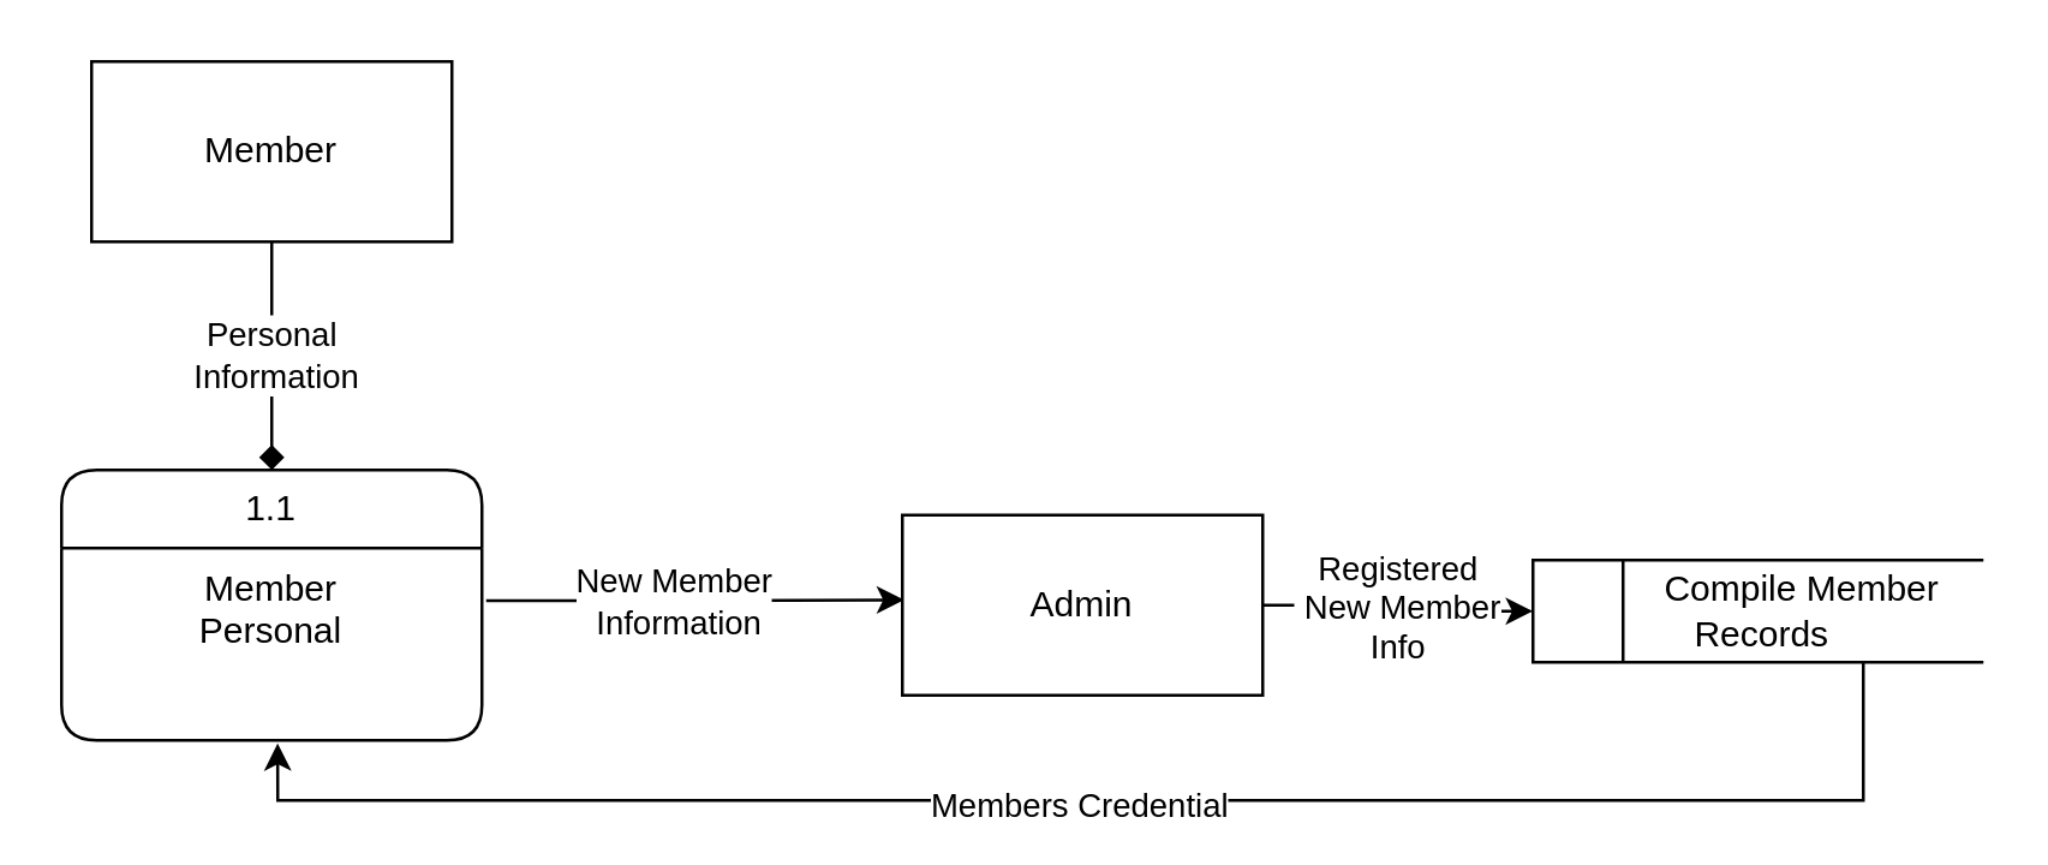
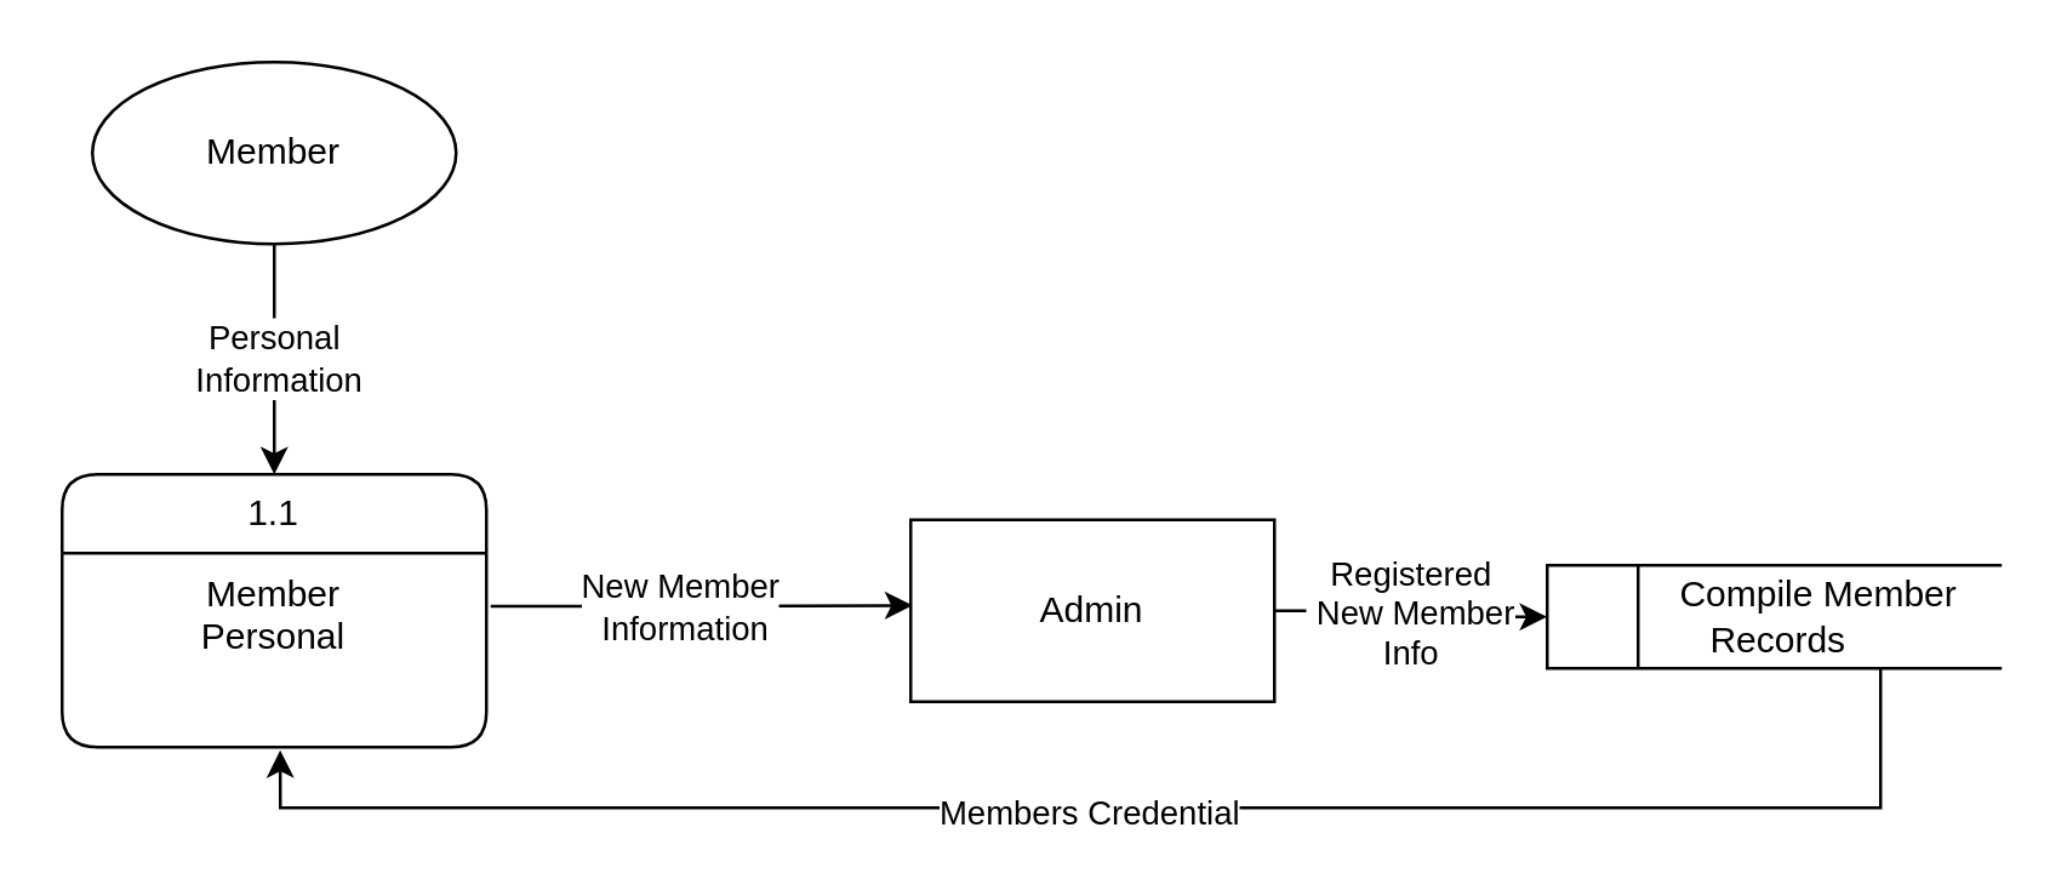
  <mxCell id="0" />
  <mxCell id="1" parent="0" />
- <mxCell id="2" value="&lt;div&gt;Personal&lt;/div&gt;&lt;div&gt;&amp;nbsp;Information&lt;/div&gt;" style="edgeStyle=orthogonalEdgeStyle;rounded=0;orthogonalLoop=1;jettySize=auto;html=1;exitX=0.5;exitY=1;exitDx=0;exitDy=0;entryX=0.5;entryY=0;entryDx=0;entryDy=0;endArrow=diamond;" parent="1" source="3" target="4" edge="1"><mxGeometry relative="1" as="geometry" /></mxCell>
- <mxCell id="3" value="Member " style="rounded=0;whiteSpace=wrap;html=1;" parent="1" vertex="1"><mxGeometry x="30" y="20" width="120" height="60" as="geometry" /></mxCell>
+ <mxCell id="2" value="&lt;div&gt;Personal&lt;/div&gt;&lt;div&gt;&amp;nbsp;Information&lt;/div&gt;" style="edgeStyle=orthogonalEdgeStyle;rounded=0;orthogonalLoop=1;jettySize=auto;html=1;exitX=0.5;exitY=1;exitDx=0;exitDy=0;entryX=0.5;entryY=0;entryDx=0;entryDy=0;" parent="1" source="3" target="4" edge="1"><mxGeometry relative="1" as="geometry" /></mxCell>
+ <mxCell id="3" value="Member " style="ellipse;whiteSpace=wrap;html=1;" parent="1" vertex="1"><mxGeometry x="30" y="20" width="120" height="60" as="geometry" /></mxCell>
  <mxCell id="4" value="&lt;div&gt;1.1&lt;/div&gt;" style="swimlane;fontStyle=0;childLayout=stackLayout;horizontal=1;startSize=26;fillColor=none;horizontalStack=0;resizeParent=1;resizeParentMax=0;resizeLast=0;collapsible=1;marginBottom=0;whiteSpace=wrap;html=1;rounded=1;" parent="1" vertex="1"><mxGeometry x="20" y="156" width="140" height="90" as="geometry" /></mxCell>
  <mxCell id="5" value="Member &lt;br&gt;Personal" style="text;strokeColor=none;fillColor=none;align=center;verticalAlign=top;spacingLeft=4;spacingRight=4;overflow=hidden;rotatable=0;points=[[0,0.5],[1,0.5]];portConstraint=eastwest;whiteSpace=wrap;html=1;" parent="4" vertex="1"><mxGeometry y="26" width="140" height="64" as="geometry" /></mxCell>
  <mxCell id="6" value="&lt;span style=&quot;white-space: pre;&quot;&gt;&#09;&lt;/span&gt;Compile Member Records" style="html=1;dashed=0;whiteSpace=wrap;shape=mxgraph.dfd.dataStoreID;align=center;spacingLeft=3;points=[[0,0],[0.5,0],[1,0],[0,0.5],[1,0.5],[0,1],[0.5,1],[1,1]];" parent="1" vertex="1"><mxGeometry x="510" y="186" width="150" height="34" as="geometry" /></mxCell>
  <mxCell id="7" style="edgeStyle=orthogonalEdgeStyle;rounded=0;orthogonalLoop=1;jettySize=auto;html=1;exitX=1.01;exitY=0.274;exitDx=0;exitDy=0;exitPerimeter=0;entryX=0.004;entryY=0.363;entryDx=0;entryDy=0;entryPerimeter=0;" parent="1" source="5" edge="1"><mxGeometry relative="1" as="geometry"><mxPoint x="300.56" y="199.232" as="targetPoint" /></mxGeometry></mxCell>
  <mxCell id="8" value="&lt;div&gt;New Member&lt;/div&gt;&lt;div&gt;&amp;nbsp;Information&lt;/div&gt;" style="edgeLabel;html=1;align=center;verticalAlign=middle;resizable=0;points=[];" parent="7" vertex="1" connectable="0"><mxGeometry x="-0.104" relative="1" as="geometry"><mxPoint as="offset" /></mxGeometry></mxCell>
  <mxCell id="9" value="&lt;div&gt;Registered &lt;br&gt;&lt;/div&gt;&lt;div&gt;&amp;nbsp;New Member&lt;/div&gt;&lt;div&gt;Info&lt;br&gt;&lt;/div&gt;" style="edgeStyle=orthogonalEdgeStyle;rounded=0;orthogonalLoop=1;jettySize=auto;html=1;exitX=1;exitY=0.5;exitDx=0;exitDy=0;entryX=0;entryY=0.5;entryDx=0;entryDy=0;" parent="1" source="10" target="6" edge="1"><mxGeometry relative="1" as="geometry"><mxPoint x="620" y="196" as="targetPoint" /></mxGeometry></mxCell>
  <mxCell id="10" value="Admin" style="rounded=0;whiteSpace=wrap;html=1;" parent="1" vertex="1"><mxGeometry x="300" y="171" width="120" height="60" as="geometry" /></mxCell>
  <mxCell id="11" style="edgeStyle=orthogonalEdgeStyle;rounded=0;orthogonalLoop=1;jettySize=auto;html=1;entryX=0.514;entryY=1.016;entryDx=0;entryDy=0;entryPerimeter=0;" edge="1" parent="1" source="6" target="5"><mxGeometry relative="1" as="geometry"><Array as="points"><mxPoint x="620" y="266" /><mxPoint x="92" y="266" /></Array></mxGeometry></mxCell>
  <mxCell id="12" value="Members Credential" style="edgeLabel;html=1;align=center;verticalAlign=middle;resizable=0;points=[];" vertex="1" connectable="0" parent="11"><mxGeometry x="0.039" y="1" relative="1" as="geometry"><mxPoint as="offset" /></mxGeometry></mxCell>
